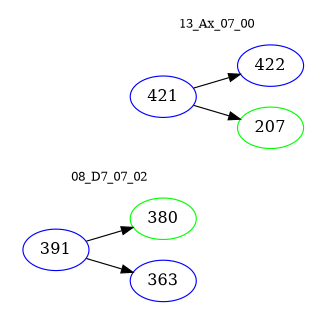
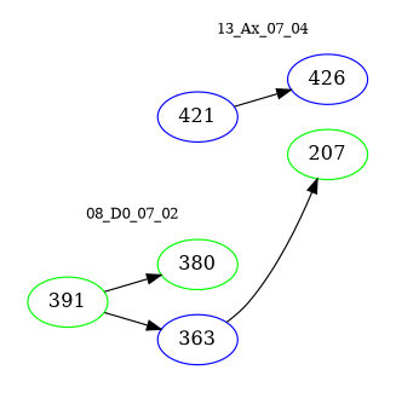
  digraph {
    rankdir=LR
    node [color=blue]
    edge [color=black]
    n1 [label=421]
    n2 [color=green label=207]
-   n3 [label=422]
-   n4 [label=391]
+   n3 [label=426]
+   n4 [color=green label=391]
    n5 [label=363]
    n6 [color=green label=380]
    subgraph cluster_1 {
      color=white
      fontsize=10
-     label="13_Ax_07_00"
+     label="13_Ax_07_04"
      n1
      n2
      n3
    }
    subgraph cluster_2 {
      color=white
      fontsize=10
-     label="08_D7_07_02"
+     label="08_D0_07_02"
      n4
      n5
      n6
    }
-   n1 -> n2
+   n5 -> n2
    n1 -> n3
    n4 -> n5
    n4 -> n6
  }
